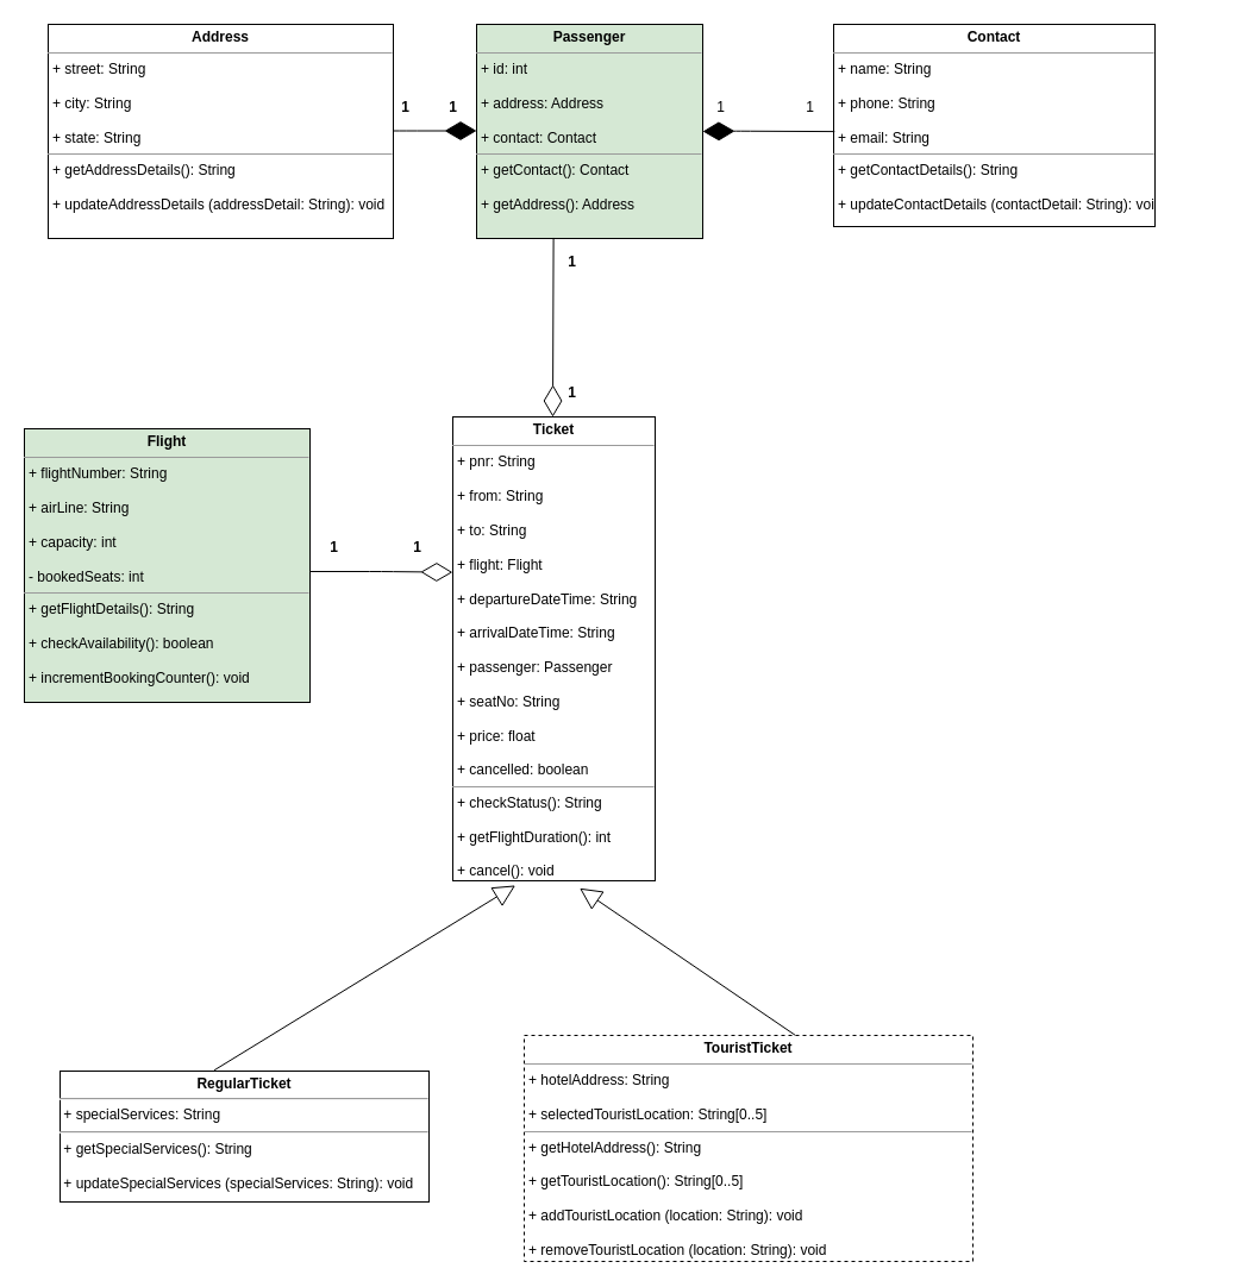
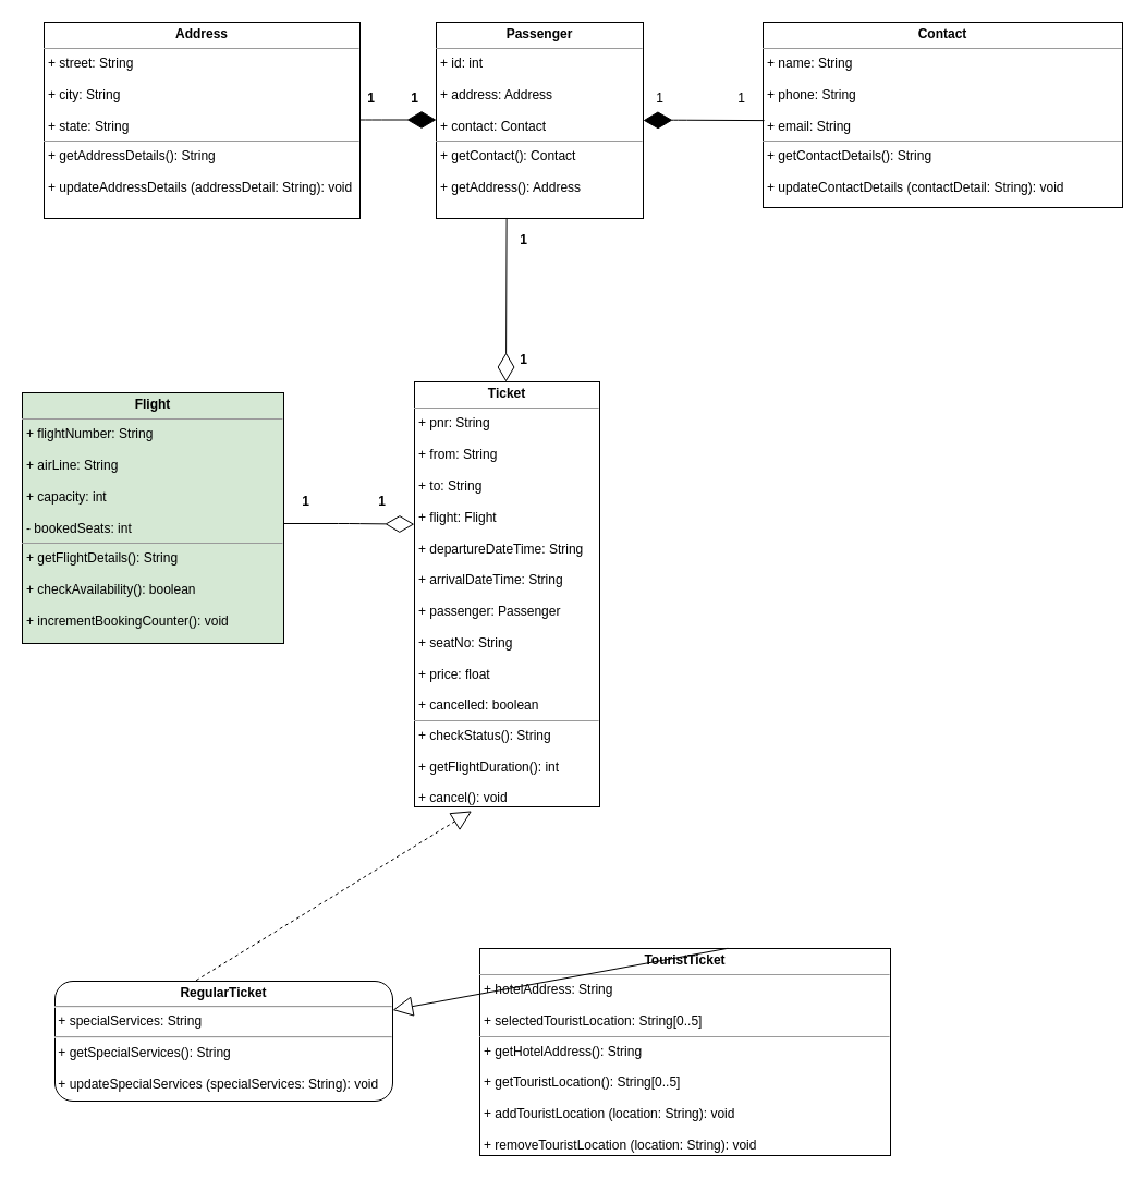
  <mxCell id="0" />
  <mxCell id="1" parent="0" />
- <mxCell id="2" value="&lt;p style=&quot;margin: 4px 0px 0px&quot;&gt;&lt;b&gt;RegularTicket&lt;br&gt;&lt;/b&gt;&lt;/p&gt;&lt;hr style=&quot;font-size: 10px&quot;&gt;&lt;div style=&quot;text-align: left&quot;&gt;&amp;nbsp;+ specialServices: String&lt;/div&gt;&lt;hr&gt;&lt;div style=&quot;text-align: left&quot;&gt;&amp;nbsp;+ getSpecialServices(): String&lt;/div&gt;&lt;div style=&quot;text-align: left&quot;&gt;&lt;br&gt;&lt;/div&gt;&lt;div style=&quot;text-align: left&quot;&gt;&amp;nbsp;+ updateSpecialServices (specialServices: String): void&lt;/div&gt;" style="verticalAlign=top;align=center;overflow=fill;fontSize=12;fontFamily=Helvetica;html=1;" vertex="1" parent="1"><mxGeometry x="50" y="900" width="310" height="110" as="geometry" /></mxCell>
- <mxCell id="3" value="&lt;p style=&quot;margin: 0px ; margin-top: 4px ; text-align: center&quot;&gt;&lt;b&gt;TouristTicket&lt;/b&gt;&lt;/p&gt;&lt;hr size=&quot;1&quot;&gt;&lt;p style=&quot;margin: 0px 0px 0px 4px&quot;&gt;&lt;font style=&quot;font-size: 12px&quot;&gt;+ hotelAddress: String&lt;/font&gt;&lt;/p&gt;&lt;p style=&quot;margin: 0px 0px 0px 4px&quot;&gt;&lt;font style=&quot;font-size: 12px&quot;&gt;&lt;br&gt;&lt;/font&gt;&lt;/p&gt;&lt;p style=&quot;margin: 0px 0px 0px 4px&quot;&gt;&lt;font style=&quot;font-size: 12px&quot;&gt;+ selectedTouristLocation: String[0..5]&lt;/font&gt;&lt;/p&gt;&lt;hr size=&quot;1&quot;&gt;&lt;p style=&quot;margin: 0px 0px 0px 4px&quot;&gt;&lt;font style=&quot;font-size: 12px&quot;&gt;+ getHotelAddress(): String&lt;/font&gt;&lt;/p&gt;&lt;p style=&quot;margin: 0px 0px 0px 4px&quot;&gt;&lt;font style=&quot;font-size: 12px&quot;&gt;&lt;br&gt;&lt;/font&gt;&lt;/p&gt;&lt;p style=&quot;margin: 0px 0px 0px 4px&quot;&gt;&lt;font style=&quot;font-size: 12px&quot;&gt;+ getTouristLocation(): String[0..5]&lt;/font&gt;&lt;/p&gt;&lt;p style=&quot;margin: 0px 0px 0px 4px&quot;&gt;&lt;font style=&quot;font-size: 12px&quot;&gt;&lt;br&gt;&lt;/font&gt;&lt;/p&gt;&lt;p style=&quot;margin: 0px 0px 0px 4px&quot;&gt;&lt;font style=&quot;font-size: 12px&quot;&gt;+ addTouristLocation (location: String): void&lt;/font&gt;&lt;/p&gt;&lt;p style=&quot;margin: 0px 0px 0px 4px&quot;&gt;&lt;font style=&quot;font-size: 12px&quot;&gt;&lt;br&gt;&lt;/font&gt;&lt;/p&gt;&lt;p style=&quot;margin: 0px 0px 0px 4px&quot;&gt;&lt;font style=&quot;font-size: 12px&quot;&gt;+ removeTouristLocation (location: String): void&lt;/font&gt;&lt;/p&gt;" style="verticalAlign=top;align=left;overflow=fill;fontSize=12;fontFamily=Helvetica;html=1;dashed=1;" vertex="1" parent="1"><mxGeometry x="440" y="870" width="377" height="190" as="geometry" /></mxCell>
+ <mxCell id="2" value="&lt;p style=&quot;margin: 4px 0px 0px&quot;&gt;&lt;b&gt;RegularTicket&lt;br&gt;&lt;/b&gt;&lt;/p&gt;&lt;hr style=&quot;font-size: 10px&quot;&gt;&lt;div style=&quot;text-align: left&quot;&gt;&amp;nbsp;+ specialServices: String&lt;/div&gt;&lt;hr&gt;&lt;div style=&quot;text-align: left&quot;&gt;&amp;nbsp;+ getSpecialServices(): String&lt;/div&gt;&lt;div style=&quot;text-align: left&quot;&gt;&lt;br&gt;&lt;/div&gt;&lt;div style=&quot;text-align: left&quot;&gt;&amp;nbsp;+ updateSpecialServices (specialServices: String): void&lt;/div&gt;" style="verticalAlign=top;align=center;overflow=fill;fontSize=12;fontFamily=Helvetica;html=1;rounded=1;" vertex="1" parent="1"><mxGeometry x="50" y="900" width="310" height="110" as="geometry" /></mxCell>
+ <mxCell id="3" value="&lt;p style=&quot;margin: 0px ; margin-top: 4px ; text-align: center&quot;&gt;&lt;b&gt;TouristTicket&lt;/b&gt;&lt;/p&gt;&lt;hr size=&quot;1&quot;&gt;&lt;p style=&quot;margin: 0px 0px 0px 4px&quot;&gt;&lt;font style=&quot;font-size: 12px&quot;&gt;+ hotelAddress: String&lt;/font&gt;&lt;/p&gt;&lt;p style=&quot;margin: 0px 0px 0px 4px&quot;&gt;&lt;font style=&quot;font-size: 12px&quot;&gt;&lt;br&gt;&lt;/font&gt;&lt;/p&gt;&lt;p style=&quot;margin: 0px 0px 0px 4px&quot;&gt;&lt;font style=&quot;font-size: 12px&quot;&gt;+ selectedTouristLocation: String[0..5]&lt;/font&gt;&lt;/p&gt;&lt;hr size=&quot;1&quot;&gt;&lt;p style=&quot;margin: 0px 0px 0px 4px&quot;&gt;&lt;font style=&quot;font-size: 12px&quot;&gt;+ getHotelAddress(): String&lt;/font&gt;&lt;/p&gt;&lt;p style=&quot;margin: 0px 0px 0px 4px&quot;&gt;&lt;font style=&quot;font-size: 12px&quot;&gt;&lt;br&gt;&lt;/font&gt;&lt;/p&gt;&lt;p style=&quot;margin: 0px 0px 0px 4px&quot;&gt;&lt;font style=&quot;font-size: 12px&quot;&gt;+ getTouristLocation(): String[0..5]&lt;/font&gt;&lt;/p&gt;&lt;p style=&quot;margin: 0px 0px 0px 4px&quot;&gt;&lt;font style=&quot;font-size: 12px&quot;&gt;&lt;br&gt;&lt;/font&gt;&lt;/p&gt;&lt;p style=&quot;margin: 0px 0px 0px 4px&quot;&gt;&lt;font style=&quot;font-size: 12px&quot;&gt;+ addTouristLocation (location: String): void&lt;/font&gt;&lt;/p&gt;&lt;p style=&quot;margin: 0px 0px 0px 4px&quot;&gt;&lt;font style=&quot;font-size: 12px&quot;&gt;&lt;br&gt;&lt;/font&gt;&lt;/p&gt;&lt;p style=&quot;margin: 0px 0px 0px 4px&quot;&gt;&lt;font style=&quot;font-size: 12px&quot;&gt;+ removeTouristLocation (location: String): void&lt;/font&gt;&lt;/p&gt;" style="verticalAlign=top;align=left;overflow=fill;fontSize=12;fontFamily=Helvetica;html=1;" vertex="1" parent="1"><mxGeometry x="440" y="870" width="377" height="190" as="geometry" /></mxCell>
  <mxCell id="4" value="&lt;p style=&quot;margin: 0px ; margin-top: 4px ; text-align: center&quot;&gt;&lt;b&gt;Ticket&lt;/b&gt;&lt;/p&gt;&lt;hr size=&quot;1&quot;&gt;&lt;p style=&quot;margin: 0px ; margin-left: 4px&quot;&gt;+ pnr: String&lt;/p&gt;&lt;p style=&quot;margin: 0px ; margin-left: 4px&quot;&gt;&lt;br&gt;&lt;/p&gt;&lt;p style=&quot;margin: 0px ; margin-left: 4px&quot;&gt;+ from: String&lt;/p&gt;&lt;p style=&quot;margin: 0px ; margin-left: 4px&quot;&gt;&lt;br&gt;&lt;/p&gt;&lt;p style=&quot;margin: 0px ; margin-left: 4px&quot;&gt;+ to: String&lt;/p&gt;&lt;p style=&quot;margin: 0px ; margin-left: 4px&quot;&gt;&lt;br&gt;&lt;/p&gt;&lt;p style=&quot;margin: 0px ; margin-left: 4px&quot;&gt;+ flight: Flight&lt;/p&gt;&lt;p style=&quot;margin: 0px ; margin-left: 4px&quot;&gt;&lt;br&gt;&lt;/p&gt;&lt;p style=&quot;margin: 0px ; margin-left: 4px&quot;&gt;+ departureDateTime: String&lt;/p&gt;&lt;p style=&quot;margin: 0px ; margin-left: 4px&quot;&gt;&lt;br&gt;&lt;/p&gt;&lt;p style=&quot;margin: 0px ; margin-left: 4px&quot;&gt;+ arrivalDateTime: String&lt;/p&gt;&lt;p style=&quot;margin: 0px ; margin-left: 4px&quot;&gt;&lt;br&gt;&lt;/p&gt;&lt;p style=&quot;margin: 0px ; margin-left: 4px&quot;&gt;+ passenger: Passenger&lt;/p&gt;&lt;p style=&quot;margin: 0px ; margin-left: 4px&quot;&gt;&lt;br&gt;&lt;/p&gt;&lt;p style=&quot;margin: 0px ; margin-left: 4px&quot;&gt;+ seatNo: String&lt;/p&gt;&lt;p style=&quot;margin: 0px ; margin-left: 4px&quot;&gt;&lt;br&gt;&lt;/p&gt;&lt;p style=&quot;margin: 0px ; margin-left: 4px&quot;&gt;+ price: float&lt;/p&gt;&lt;p style=&quot;margin: 0px ; margin-left: 4px&quot;&gt;&lt;br&gt;&lt;/p&gt;&lt;p style=&quot;margin: 0px ; margin-left: 4px&quot;&gt;+ cancelled: boolean&lt;/p&gt;&lt;hr size=&quot;1&quot;&gt;&lt;p style=&quot;margin: 0px ; margin-left: 4px&quot;&gt;+ checkStatus(): String&lt;/p&gt;&lt;p style=&quot;margin: 0px ; margin-left: 4px&quot;&gt;&lt;br&gt;&lt;/p&gt;&lt;p style=&quot;margin: 0px ; margin-left: 4px&quot;&gt;+ getFlightDuration(): int&lt;/p&gt;&lt;p style=&quot;margin: 0px ; margin-left: 4px&quot;&gt;&lt;br&gt;&lt;/p&gt;&lt;p style=&quot;margin: 0px ; margin-left: 4px&quot;&gt;+ cancel(): void&lt;/p&gt;" style="verticalAlign=top;align=left;overflow=fill;fontSize=12;fontFamily=Helvetica;html=1;" vertex="1" parent="1"><mxGeometry x="380" y="350" width="170" height="390" as="geometry" /></mxCell>
  <mxCell id="5" value="&lt;p style=&quot;margin: 0px ; margin-top: 4px ; text-align: center&quot;&gt;&lt;b&gt;Flight&lt;/b&gt;&lt;/p&gt;&lt;hr size=&quot;1&quot;&gt;&lt;p style=&quot;margin: 0px ; margin-left: 4px&quot;&gt;+ flightNumber: String&lt;/p&gt;&lt;p style=&quot;margin: 0px ; margin-left: 4px&quot;&gt;&lt;br&gt;&lt;/p&gt;&lt;p style=&quot;margin: 0px ; margin-left: 4px&quot;&gt;+ airLine: String&lt;/p&gt;&lt;p style=&quot;margin: 0px ; margin-left: 4px&quot;&gt;&lt;br&gt;&lt;/p&gt;&lt;p style=&quot;margin: 0px ; margin-left: 4px&quot;&gt;+ capacity: int&lt;/p&gt;&lt;p style=&quot;margin: 0px ; margin-left: 4px&quot;&gt;&lt;br&gt;&lt;/p&gt;&lt;p style=&quot;margin: 0px ; margin-left: 4px&quot;&gt;- bookedSeats: int&lt;/p&gt;&lt;hr size=&quot;1&quot;&gt;&lt;p style=&quot;margin: 0px ; margin-left: 4px&quot;&gt;+ getFlightDetails(): String&lt;/p&gt;&lt;p style=&quot;margin: 0px ; margin-left: 4px&quot;&gt;&lt;br&gt;&lt;/p&gt;&lt;p style=&quot;margin: 0px ; margin-left: 4px&quot;&gt;+ checkAvailability(): boolean&lt;/p&gt;&lt;p style=&quot;margin: 0px ; margin-left: 4px&quot;&gt;&lt;br&gt;&lt;/p&gt;&lt;p style=&quot;margin: 0px ; margin-left: 4px&quot;&gt;+ incrementBookingCounter(): void&lt;/p&gt;" style="verticalAlign=top;align=left;overflow=fill;fontSize=12;fontFamily=Helvetica;html=1;fillColor=#d5e8d4;" vertex="1" parent="1"><mxGeometry x="20" y="360" width="240" height="230" as="geometry" /></mxCell>
- <mxCell id="6" value="&lt;p style=&quot;margin: 0px ; margin-top: 4px ; text-align: center&quot;&gt;&lt;b&gt;Passenger&lt;/b&gt;&lt;/p&gt;&lt;hr size=&quot;1&quot;&gt;&lt;p style=&quot;margin: 0px ; margin-left: 4px&quot;&gt;+ id: int&lt;/p&gt;&lt;p style=&quot;margin: 0px ; margin-left: 4px&quot;&gt;&lt;br&gt;&lt;/p&gt;&lt;p style=&quot;margin: 0px ; margin-left: 4px&quot;&gt;+ address: Address&lt;/p&gt;&lt;p style=&quot;margin: 0px ; margin-left: 4px&quot;&gt;&lt;br&gt;&lt;/p&gt;&lt;p style=&quot;margin: 0px ; margin-left: 4px&quot;&gt;+ contact: Contact&lt;/p&gt;&lt;hr size=&quot;1&quot;&gt;&lt;p style=&quot;margin: 0px ; margin-left: 4px&quot;&gt;+ getContact(): Contact&lt;/p&gt;&lt;p style=&quot;margin: 0px ; margin-left: 4px&quot;&gt;&lt;br&gt;&lt;/p&gt;&lt;p style=&quot;margin: 0px ; margin-left: 4px&quot;&gt;+ getAddress(): Address&lt;/p&gt;" style="verticalAlign=top;align=left;overflow=fill;fontSize=12;fontFamily=Helvetica;html=1;fillColor=#d5e8d4;" vertex="1" parent="1"><mxGeometry x="400" y="20" width="190" height="180" as="geometry" /></mxCell>
- <mxCell id="7" value="&lt;p style=&quot;margin: 0px ; margin-top: 4px ; text-align: center&quot;&gt;&lt;b&gt;Contact&lt;/b&gt;&lt;/p&gt;&lt;hr size=&quot;1&quot;&gt;&lt;p style=&quot;margin: 0px ; margin-left: 4px&quot;&gt;+ name: String&lt;/p&gt;&lt;p style=&quot;margin: 0px ; margin-left: 4px&quot;&gt;&lt;br&gt;&lt;/p&gt;&lt;p style=&quot;margin: 0px ; margin-left: 4px&quot;&gt;+ phone: String&lt;/p&gt;&lt;p style=&quot;margin: 0px ; margin-left: 4px&quot;&gt;&lt;br&gt;&lt;/p&gt;&lt;p style=&quot;margin: 0px ; margin-left: 4px&quot;&gt;+ email: String&lt;/p&gt;&lt;hr size=&quot;1&quot;&gt;&lt;p style=&quot;margin: 0px ; margin-left: 4px&quot;&gt;+ getContactDetails(): String&lt;/p&gt;&lt;p style=&quot;margin: 0px ; margin-left: 4px&quot;&gt;&lt;br&gt;&lt;/p&gt;&lt;p style=&quot;margin: 0px ; margin-left: 4px&quot;&gt;+ updateContactDetails (contactDetail: String): void&lt;/p&gt;" style="verticalAlign=top;align=left;overflow=fill;fontSize=12;fontFamily=Helvetica;html=1;" vertex="1" parent="1"><mxGeometry x="700" y="20" width="270" height="170" as="geometry" /></mxCell>
+ <mxCell id="6" value="&lt;p style=&quot;margin: 0px ; margin-top: 4px ; text-align: center&quot;&gt;&lt;b&gt;Passenger&lt;/b&gt;&lt;/p&gt;&lt;hr size=&quot;1&quot;&gt;&lt;p style=&quot;margin: 0px ; margin-left: 4px&quot;&gt;+ id: int&lt;/p&gt;&lt;p style=&quot;margin: 0px ; margin-left: 4px&quot;&gt;&lt;br&gt;&lt;/p&gt;&lt;p style=&quot;margin: 0px ; margin-left: 4px&quot;&gt;+ address: Address&lt;/p&gt;&lt;p style=&quot;margin: 0px ; margin-left: 4px&quot;&gt;&lt;br&gt;&lt;/p&gt;&lt;p style=&quot;margin: 0px ; margin-left: 4px&quot;&gt;+ contact: Contact&lt;/p&gt;&lt;hr size=&quot;1&quot;&gt;&lt;p style=&quot;margin: 0px ; margin-left: 4px&quot;&gt;+ getContact(): Contact&lt;/p&gt;&lt;p style=&quot;margin: 0px ; margin-left: 4px&quot;&gt;&lt;br&gt;&lt;/p&gt;&lt;p style=&quot;margin: 0px ; margin-left: 4px&quot;&gt;+ getAddress(): Address&lt;/p&gt;" style="verticalAlign=top;align=left;overflow=fill;fontSize=12;fontFamily=Helvetica;html=1;" vertex="1" parent="1"><mxGeometry x="400" y="20" width="190" height="180" as="geometry" /></mxCell>
+ <mxCell id="7" value="&lt;p style=&quot;margin: 0px ; margin-top: 4px ; text-align: center&quot;&gt;&lt;b&gt;Contact&lt;/b&gt;&lt;/p&gt;&lt;hr size=&quot;1&quot;&gt;&lt;p style=&quot;margin: 0px ; margin-left: 4px&quot;&gt;+ name: String&lt;/p&gt;&lt;p style=&quot;margin: 0px ; margin-left: 4px&quot;&gt;&lt;br&gt;&lt;/p&gt;&lt;p style=&quot;margin: 0px ; margin-left: 4px&quot;&gt;+ phone: String&lt;/p&gt;&lt;p style=&quot;margin: 0px ; margin-left: 4px&quot;&gt;&lt;br&gt;&lt;/p&gt;&lt;p style=&quot;margin: 0px ; margin-left: 4px&quot;&gt;+ email: String&lt;/p&gt;&lt;hr size=&quot;1&quot;&gt;&lt;p style=&quot;margin: 0px ; margin-left: 4px&quot;&gt;+ getContactDetails(): String&lt;/p&gt;&lt;p style=&quot;margin: 0px ; margin-left: 4px&quot;&gt;&lt;br&gt;&lt;/p&gt;&lt;p style=&quot;margin: 0px ; margin-left: 4px&quot;&gt;+ updateContactDetails (contactDetail: String): void&lt;/p&gt;" style="verticalAlign=top;align=left;overflow=fill;fontSize=12;fontFamily=Helvetica;html=1;" vertex="1" parent="1"><mxGeometry x="700" y="20" width="330" height="170" as="geometry" /></mxCell>
  <mxCell id="8" value="&lt;p style=&quot;margin: 0px ; margin-top: 4px ; text-align: center&quot;&gt;&lt;b&gt;Address&lt;/b&gt;&lt;/p&gt;&lt;hr size=&quot;1&quot;&gt;&lt;p style=&quot;margin: 0px ; margin-left: 4px&quot;&gt;+ street: String&lt;/p&gt;&lt;p style=&quot;margin: 0px ; margin-left: 4px&quot;&gt;&lt;br&gt;&lt;/p&gt;&lt;p style=&quot;margin: 0px ; margin-left: 4px&quot;&gt;+ city: String&lt;/p&gt;&lt;p style=&quot;margin: 0px ; margin-left: 4px&quot;&gt;&lt;br&gt;&lt;/p&gt;&lt;p style=&quot;margin: 0px ; margin-left: 4px&quot;&gt;+ state: String&lt;/p&gt;&lt;hr size=&quot;1&quot;&gt;&lt;p style=&quot;margin: 0px ; margin-left: 4px&quot;&gt;+ getAddressDetails(): String&lt;/p&gt;&lt;p style=&quot;margin: 0px ; margin-left: 4px&quot;&gt;&lt;br&gt;&lt;/p&gt;&lt;p style=&quot;margin: 0px ; margin-left: 4px&quot;&gt;+ updateAddressDetails (addressDetail: String): void&lt;/p&gt;" style="verticalAlign=top;align=left;overflow=fill;fontSize=12;fontFamily=Helvetica;html=1;" vertex="1" parent="1"><mxGeometry x="40" y="20" width="290" height="180" as="geometry" /></mxCell>
  <mxCell id="9" value="" style="endArrow=diamondThin;endFill=0;endSize=24;html=1;entryX=-0.001;entryY=0.335;entryDx=0;entryDy=0;entryPerimeter=0;" edge="1" parent="1" target="4"><mxGeometry width="160" relative="1" as="geometry"><mxPoint x="260" y="480" as="sourcePoint" /><mxPoint x="360" y="480" as="targetPoint" /><Array as="points"><mxPoint x="320" y="480" /></Array></mxGeometry></mxCell>
  <mxCell id="10" value="" style="endArrow=diamondThin;endFill=0;endSize=24;html=1;exitX=0.34;exitY=0.997;exitDx=0;exitDy=0;exitPerimeter=0;" edge="1" parent="1" source="6"><mxGeometry width="160" relative="1" as="geometry"><mxPoint x="465.25" y="204" as="sourcePoint" /><mxPoint x="464" y="350" as="targetPoint" /></mxGeometry></mxCell>
- <mxCell id="11" value="" style="endArrow=block;endSize=16;endFill=0;html=1;exitX=0.418;exitY=-0.007;exitDx=0;exitDy=0;exitPerimeter=0;entryX=0.309;entryY=1.01;entryDx=0;entryDy=0;entryPerimeter=0;" edge="1" parent="1" source="2" target="4"><mxGeometry x="0.1" y="-136" width="160" relative="1" as="geometry"><mxPoint x="430" y="760" as="sourcePoint" /><mxPoint x="590" y="760" as="targetPoint" /><mxPoint as="offset" /></mxGeometry></mxCell>
- <mxCell id="12" value="" style="endArrow=block;endSize=16;endFill=0;html=1;exitX=0.604;exitY=-0.001;exitDx=0;exitDy=0;exitPerimeter=0;entryX=0.627;entryY=1.016;entryDx=0;entryDy=0;entryPerimeter=0;" edge="1" parent="1" source="3" target="4"><mxGeometry width="160" relative="1" as="geometry"><mxPoint x="430" y="760" as="sourcePoint" /><mxPoint x="590" y="760" as="targetPoint" /></mxGeometry></mxCell>
+ <mxCell id="11" value="" style="endArrow=block;endSize=16;endFill=0;html=1;exitX=0.418;exitY=-0.007;exitDx=0;exitDy=0;exitPerimeter=0;entryX=0.309;entryY=1.01;entryDx=0;entryDy=0;entryPerimeter=0;dashed=1;" edge="1" parent="1" source="2" target="4"><mxGeometry x="0.1" y="-136" width="160" relative="1" as="geometry"><mxPoint x="430" y="760" as="sourcePoint" /><mxPoint x="590" y="760" as="targetPoint" /><mxPoint as="offset" /></mxGeometry></mxCell>
+ <mxCell id="12" value="" style="endArrow=block;endSize=16;endFill=0;html=1;exitX=0.604;exitY=-0.001;exitDx=0;exitDy=0;exitPerimeter=0;" edge="1" parent="1" source="3" target="2"><mxGeometry width="160" relative="1" as="geometry"><mxPoint x="430" y="760" as="sourcePoint" /><mxPoint x="590" y="760" as="targetPoint" /></mxGeometry></mxCell>
  <mxCell id="13" value="" style="endArrow=diamondThin;endFill=1;endSize=24;html=1;" edge="1" parent="1"><mxGeometry width="160" relative="1" as="geometry"><mxPoint x="330" y="109.5" as="sourcePoint" /><mxPoint x="400" y="109.5" as="targetPoint" /><Array as="points"><mxPoint x="340" y="109.5" /></Array></mxGeometry></mxCell>
  <mxCell id="14" value="" style="endArrow=diamondThin;endFill=1;endSize=24;html=1;exitX=0.003;exitY=0.53;exitDx=0;exitDy=0;exitPerimeter=0;entryX=1;entryY=0.5;entryDx=0;entryDy=0;" edge="1" parent="1" source="7" target="6"><mxGeometry width="160" relative="1" as="geometry"><mxPoint x="680" y="109.71" as="sourcePoint" /><mxPoint x="610" y="109.71" as="targetPoint" /><Array as="points"><mxPoint x="620" y="109.71" /></Array></mxGeometry></mxCell>
  <mxCell id="15" value="&lt;b&gt;1&lt;/b&gt;" style="text;html=1;resizable=0;autosize=1;align=center;verticalAlign=middle;points=[];fillColor=none;strokeColor=none;rounded=0;" vertex="1" parent="1"><mxGeometry x="270" y="450" width="20" height="20" as="geometry" /></mxCell>
  <mxCell id="16" value="&lt;b&gt;1&lt;/b&gt;" style="text;html=1;resizable=0;autosize=1;align=center;verticalAlign=middle;points=[];fillColor=none;strokeColor=none;rounded=0;" vertex="1" parent="1"><mxGeometry x="330" y="80" width="20" height="20" as="geometry" /></mxCell>
  <mxCell id="17" value="&lt;b&gt;1&lt;/b&gt;" style="text;html=1;resizable=0;autosize=1;align=center;verticalAlign=middle;points=[];fillColor=none;strokeColor=none;rounded=0;" vertex="1" parent="1"><mxGeometry x="340" y="450" width="20" height="20" as="geometry" /></mxCell>
  <mxCell id="18" value="&lt;b&gt;1&lt;/b&gt;" style="text;html=1;resizable=0;autosize=1;align=center;verticalAlign=middle;points=[];fillColor=none;strokeColor=none;rounded=0;" vertex="1" parent="1"><mxGeometry x="370" y="80" width="20" height="20" as="geometry" /></mxCell>
  <mxCell id="19" value="1" style="text;html=1;resizable=0;autosize=1;align=center;verticalAlign=middle;points=[];fillColor=none;strokeColor=none;rounded=0;" vertex="1" parent="1"><mxGeometry x="670" y="80" width="20" height="20" as="geometry" /></mxCell>
  <mxCell id="20" value="1" style="text;html=1;resizable=0;autosize=1;align=center;verticalAlign=middle;points=[];fillColor=none;strokeColor=none;rounded=0;" vertex="1" parent="1"><mxGeometry x="595" y="80" width="20" height="20" as="geometry" /></mxCell>
  <mxCell id="21" value="&lt;b&gt;1&lt;/b&gt;" style="text;html=1;resizable=0;autosize=1;align=center;verticalAlign=middle;points=[];fillColor=none;strokeColor=none;rounded=0;" vertex="1" parent="1"><mxGeometry x="470" y="210" width="20" height="20" as="geometry" /></mxCell>
  <mxCell id="22" value="&lt;b&gt;1&lt;/b&gt;" style="text;html=1;resizable=0;autosize=1;align=center;verticalAlign=middle;points=[];fillColor=none;strokeColor=none;rounded=0;" vertex="1" parent="1"><mxGeometry x="470" y="320" width="20" height="20" as="geometry" /></mxCell>
